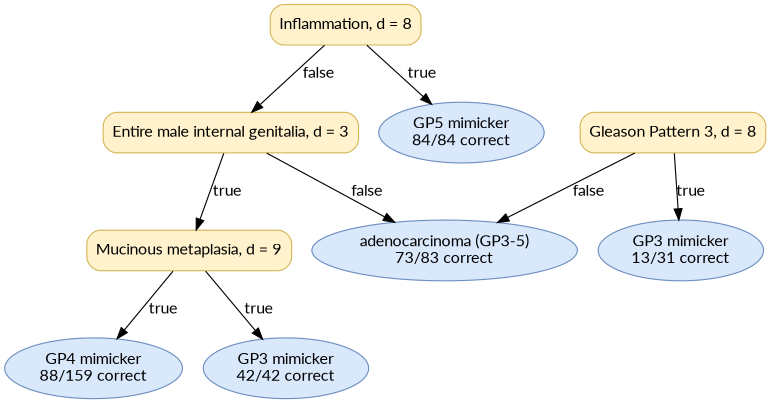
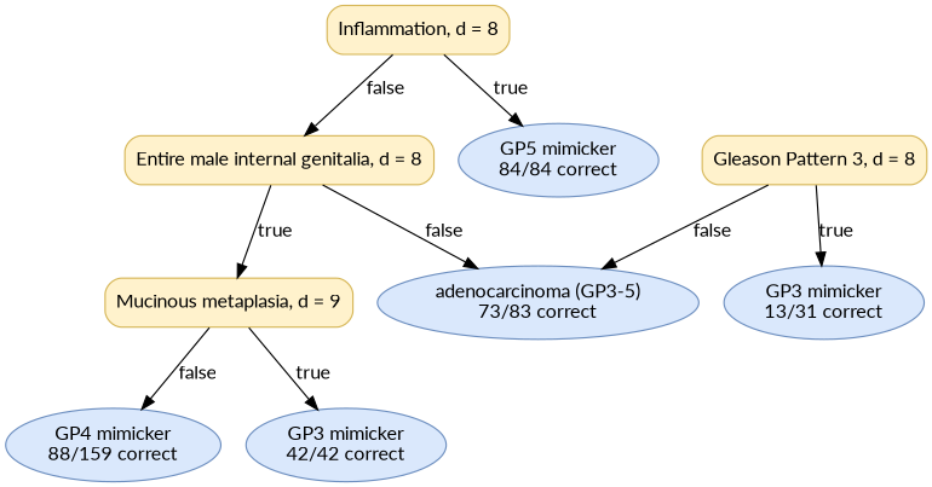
  digraph {
    fontname=Lato
    node [color="#6C8EBF" fillcolor="#DAE8FC" fontname=Lato shape=ellipse style="rounded,filled"]
    edge [fontname=Lato]
    n1 [color="#D6B656" fillcolor="#FFF2CC" label="Inflammation, d = 8" shape=box]
-   n2 [color="#D6B656" fillcolor="#FFF2CC" label="Entire male internal genitalia, d = 3" shape=box]
+   n2 [color="#D6B656" fillcolor="#FFF2CC" label="Entire male internal genitalia, d = 8" shape=box]
    n3 [label=<GP5 mimicker<br/>84/84 correct>]
    n4 [color="#D6B656" fillcolor="#FFF2CC" label="Mucinous metaplasia, d = 9" shape=box]
    n5 [label=<adenocarcinoma (GP3-5)<br/>73/83 correct>]
    n6 [color="#D6B656" fillcolor="#FFF2CC" label="Gleason Pattern 3, d = 8" shape=box]
    n7 [label=<GP3 mimicker<br/>13/31 correct>]
    n8 [label=<GP4 mimicker<br/>88/159 correct>]
    n9 [label=<GP3 mimicker<br/>42/42 correct>]
    n1 -> n2 [label=false]
    n1 -> n3 [label=true]
    n2 -> n4 [label=true]
    n2 -> n5 [label=false]
-   n4 -> n8 [label=true]
+   n4 -> n8 [label=false]
    n4 -> n9 [label=true]
    n6 -> n5 [label=false]
    n6 -> n7 [label=true]
  }
